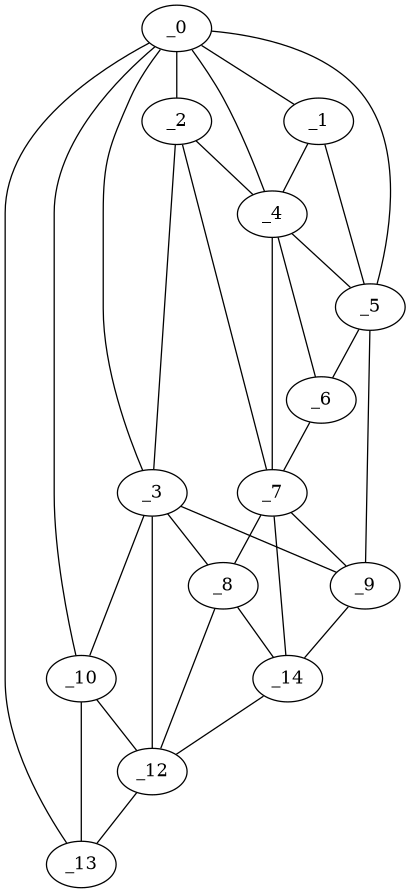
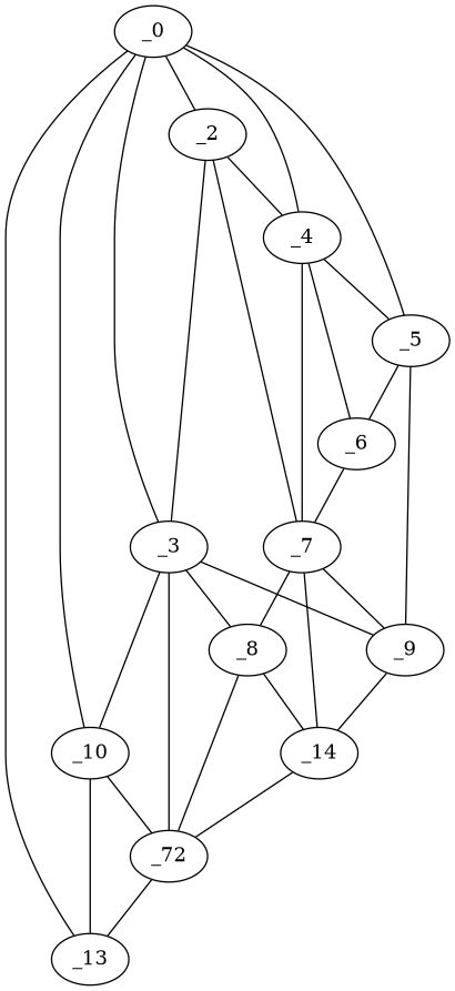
  graph {
    node [x=82 y=7]
    edge [valence=2]
    _0 [x=28]
-   _1 [x=64 y=5]
    _2 [x=65 y=20]
    _3 [x=65 y=25]
    _4 [x=66 y=14]
    _5 [x=73 y=3]
    _10 [x=104 y=107]
    _13 [x=106 y=113]
    _7 [y=19]
    _8 [y=25]
-   _12 [x=106 y=96]
+   _12 [x=106 y=96 label=_72]
    _9 [x=101 y=5]
    _6 [y=13]
    n14 [label=_14 x=105]
-   _0 -- _1 [valence=1]
    _0 -- _2
    _0 -- _3
    _0 -- _4 [valence=1]
    _0 -- _5 [valence=1]
    _0 -- _10
    _0 -- _13 [valence=1]
-   _1 -- _4
-   _1 -- _5
    _2 -- _3 [valence=1]
    _2 -- _4 [valence=1]
    _2 -- _7
    _3 -- _10
    _3 -- _8
    _3 -- _12
    _3 -- _9 [valence=1]
    _4 -- _5 [valence=1]
    _4 -- _7
    _4 -- _6 [valence=1]
    _5 -- _9 [valence=1]
    _5 -- _6
    _10 -- _13
    _10 -- _12
    _7 -- _8
    _7 -- _9
    _7 -- n14
    _8 -- _12
    _8 -- n14
    _12 -- _13 [valence=1]
    _9 -- n14 [valence=1]
    _6 -- _7
    n14 -- _12 [valence=1]
  }
